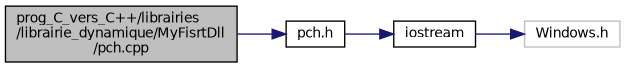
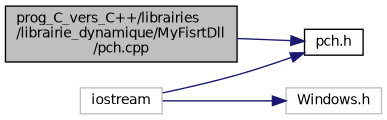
  digraph {
    rankdir=LR
    node [color=black fillcolor=white fontname=Helvetica fontsize=10 shape=record style=filled]
    edge [color=midnightblue fontname=Helvetica fontsize=10 labelfontname=Helvetica labelfontsize=10 style=solid]
    n1 [fillcolor=grey75 fontcolor=black height=0.2 label="prog_C_vers_C++/librairies\l/librairie_dynamique/MyFisrtDll\l/pch.cpp" width=0.4]
    n2 [height=0.2 label="pch.h" width=0.4]
-   n3 [height=0.2 label=iostream width=0.4]
+   n3 [color=grey75 height=0.2 label=iostream width=0.4]
    n4 [color=grey75 height=0.2 label="Windows.h" width=0.4]
    n1 -> n2
-   n2 -> n3
+   n3 -> n2
    n3 -> n4
  }
